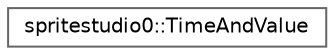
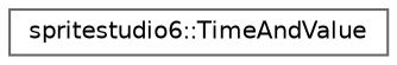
  digraph {
    rankdir=LR
-   n1 [color=grey40 fillcolor=white fontname=Helvetica fontsize=10 height=0.2 label="spritestudio0::TimeAndValue" shape=box style=filled width=0.4]
+   n1 [color=grey40 fillcolor=white fontname=Helvetica fontsize=10 height=0.2 label="spritestudio6::TimeAndValue" shape=box style=filled width=0.4]
  }
